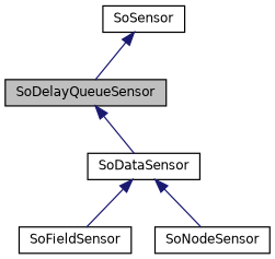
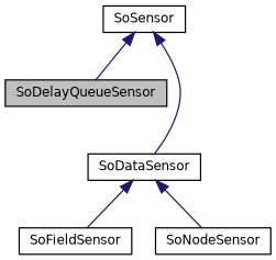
  digraph {
    fontname="DejaVu Sans"
    node [color=black fillcolor=white fontname="DejaVu Sans" fontsize=10 shape=record style=filled]
    edge [color=midnightblue dir=back fontname="DejaVu Sans" fontsize=10 labelfontname=Helvetica labelfontsize=10 style=solid]
    n1 [fillcolor=grey75 fontcolor=black height=0.2 label=SoDelayQueueSensor width=0.4]
    n2 [height=0.2 label=SoDataSensor width=0.4]
    n3 [height=0.2 label=SoFieldSensor width=0.4]
    n4 [height=0.2 label=SoNodeSensor width=0.4]
    n5 [height=0.2 label=SoSensor width=0.4]
-   n1 -> n2
+   n5 -> n2
    n2 -> n3
    n2 -> n4
    n5 -> n1
  }
